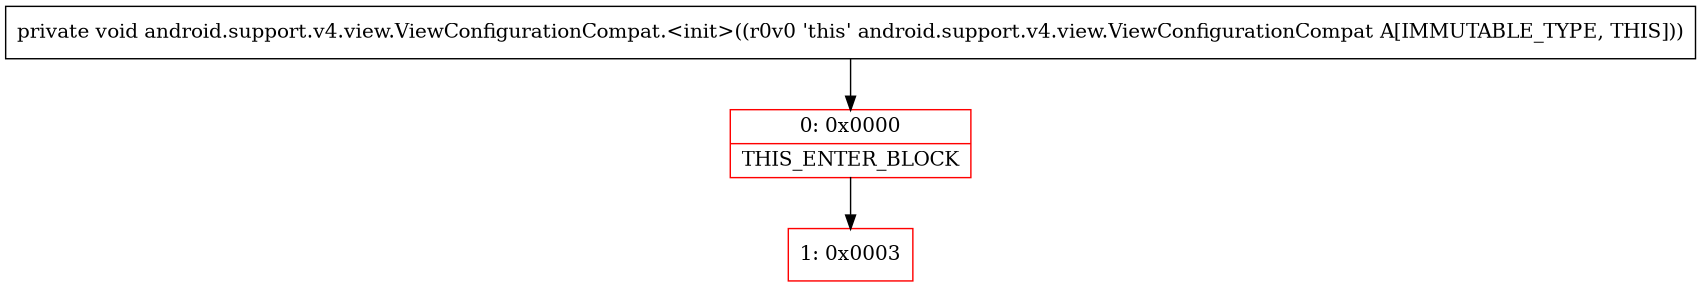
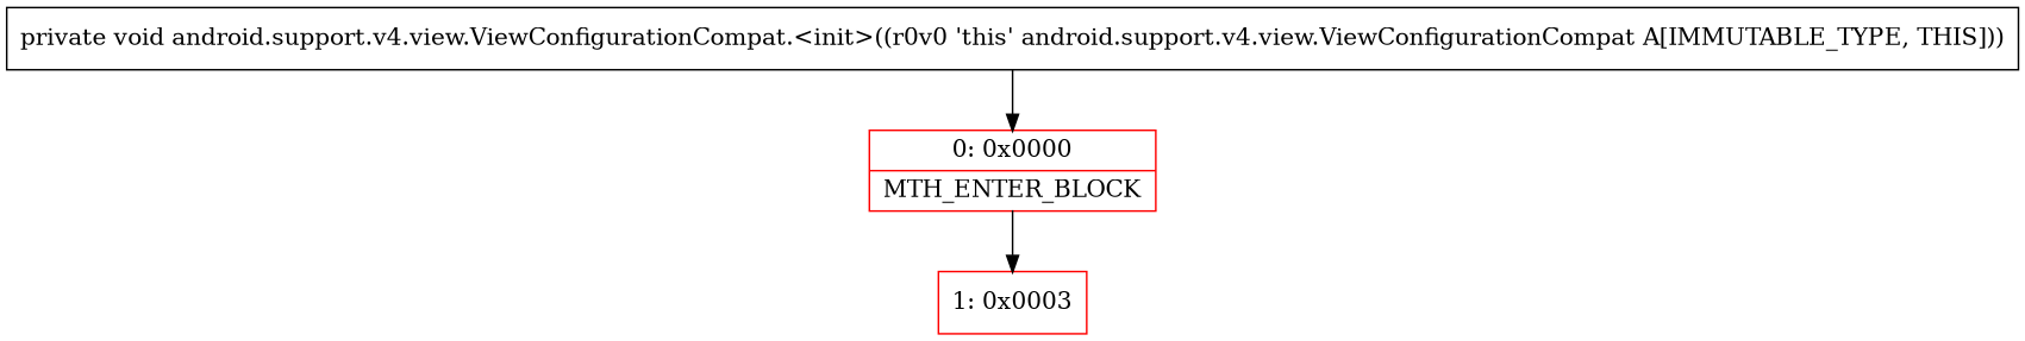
  digraph {
    node [color=red shape=record]
-   n1 [label="{0\:\ 0x0000|THIS_ENTER_BLOCK\l}"]
+   n1 [label="{0\:\ 0x0000|MTH_ENTER_BLOCK\l}"]
    n2 [label="{1\:\ 0x0003}"]
    n3 [label="{private void android.support.v4.view.ViewConfigurationCompat.\<init\>((r0v0 'this' android.support.v4.view.ViewConfigurationCompat A[IMMUTABLE_TYPE, THIS])) }" color=""]
    subgraph cluster_1 {
      label="R(0)"
    }
    n1 -> n2
    n3 -> n1
  }
